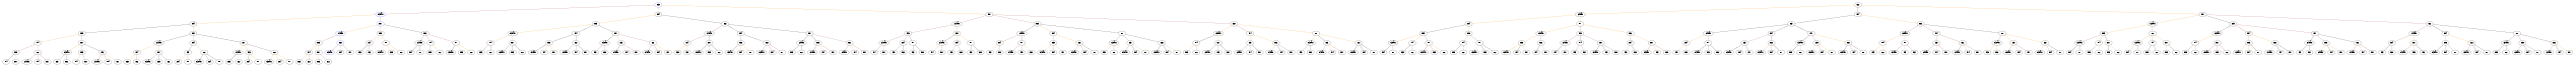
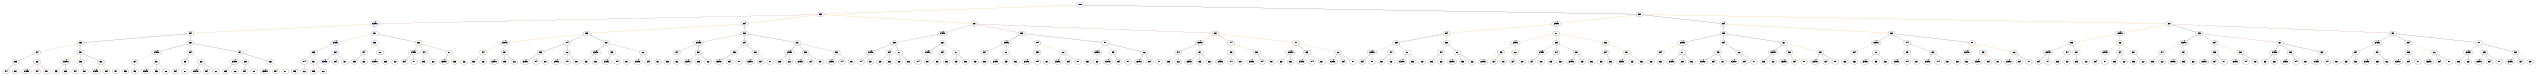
  graph {
    edge [color=brown]
+   n1 [color=blue label=root]
    n2 [color=blue label=H3]
    n3 [label=H2]
    n4 [color=blue label=Clean]
    n5 [label=H4]
    n6 [label=H1]
    n7 [label=Clean]
    n8 [label=H4]
    n9 [label=H1]
    n10 [label=H4]
    n11 [color=blue label=H1]
    n12 [label=H3]
    n13 [label=H2]
    n14 [label=Clean]
    n15 [label=H3]
    n16 [label=H2]
    n17 [label=H3]
    n18 [label=H2]
    n19 [color=blue label=Clean]
    n20 [label=H3]
    n21 [label=H2]
    n22 [label=H4]
    n23 [label=H1]
    n24 [label=Clean]
    n25 [label=H4]
    n26 [label=H1]
    n27 [label=H3]
    n28 [label=H2]
    n29 [label=Clean]
    n30 [label=H3]
    n31 [label=H2]
    n32 [label=H4]
    n33 [label=H1]
    n34 [label=Clean]
    n35 [label=H4]
    n36 [label=H1]
    n37 [label=H3]
    n38 [label=H2]
    n39 [label=H4]
    n40 [label=H1]
    n41 [label=Clean]
    n42 [label=H4]
    n43 [label=H1]
    n44 [label=H4]
    n45 [label=H1]
    n46 [label=H3]
    n47 [label=H2]
    n48 [label=Clean]
    n49 [label=H3]
    n50 [label=H2]
    n51 [label=H3]
    n52 [label=H2]
    n53 [label=Clean]
    n54 [label=H3]
    n55 [label=H2]
    n56 [label=H4]
    n57 [label=H1]
    n58 [label=Clean]
    n59 [label=H4]
    n60 [label=H1]
    n61 [label=H3]
    n62 [label=H2]
    n63 [label=H4]
    n64 [label=H1]
    n65 [label=Clean]
    n66 [label=H4]
    n67 [label=H1]
    n68 [label=H3]
    n69 [color=blue label=H2]
    n70 [label=H4]
    n71 [label=H1]
    n72 [label=Clean]
    n73 [label=H4]
    n74 [label=H1]
    n75 [label=H4]
    n76 [label=H1]
    n77 [color=blue label=Clean]
    n78 [label=H4]
    n79 [label=H1]
    n80 [label=H3]
    n81 [label=H2]
    n82 [label=H3]
    n83 [label=H2]
    n84 [label=H3]
    n85 [label=H2]
    n86 [label=Clean]
    n87 [label=H3]
    n88 [label=H2]
    n89 [label=H4]
    n90 [label=H1]
    n91 [label=H3]
    n92 [label=H2]
    n93 [label=Clean]
    n94 [label=H3]
    n95 [label=H2]
    n96 [label=Clean]
    n97 [label=H4]
    n98 [label=H1]
    n99 [label=Clean]
    n100 [label=H4]
    n101 [label=H1]
    n102 [label=H4]
    n103 [label=H1]
    n104 [label=H3]
    n105 [label=H2]
    n106 [label=Clean]
    n107 [label=H3]
    n108 [label=H2]
    n109 [label=H3]
    n110 [label=H2]
    n111 [label=Clean]
    n112 [label=H3]
    n113 [label=H2]
    n114 [label=Clean]
    n115 [label=H4]
    n116 [label=H1]
    n117 [label=Clean]
    n118 [label=H4]
    n119 [label=H1]
    n120 [label=H3]
    n121 [label=H2]
    n122 [label=Clean]
    n123 [label=H4]
    n124 [label=H1]
    n125 [label=Clean]
    n126 [label=H4]
    n127 [label=H1]
    n128 [label=H4]
    n129 [label=H1]
    n130 [label=H3]
    n131 [label=H2]
    n132 [label=Clean]
    n133 [label=H3]
    n134 [label=H2]
    n135 [label=H3]
    n136 [label=H2]
    n137 [label=Clean]
    n138 [label=H3]
    n139 [label=H2]
    n140 [label=Clean]
    n141 [label=H4]
    n142 [label=H1]
    n143 [label=Clean]
    n144 [label=H4]
    n145 [label=H1]
    n146 [label=H3]
    n147 [label=H2]
    n148 [label=Clean]
    n149 [label=H4]
    n150 [label=H1]
    n151 [label=Clean]
    n152 [label=H4]
    n153 [label=H1]
    n154 [label=H3]
    n155 [label=H2]
    n156 [label=Clean]
    n157 [label=H4]
    n158 [label=H1]
    n159 [label=Clean]
    n160 [label=H4]
    n161 [label=H1]
    n162 [label=Clean]
    n163 [label=H4]
    n164 [label=H1]
    n165 [label=Clean]
    n166 [label=H4]
    n167 [label=H1]
    n168 [label=H4]
    n169 [label=H1]
    n170 [label=H3]
    n171 [label=H2]
    n172 [label=H3]
    n173 [label=H2]
    n174 [label=H4]
    n175 [label=H1]
    n176 [label=H3]
    n177 [label=H2]
    n178 [label=H3]
    n179 [label=H2]
    n180 [label=H4]
    n181 [label=H1]
    n182 [label=H3]
    n183 [label=H2]
    n184 [label=Clean]
    n185 [label=H3]
    n186 [label=H2]
    n187 [label=H3]
    n188 [label=H2]
    n189 [label=Clean]
    n190 [label=H3]
    n191 [label=H2]
    n192 [label=Clean]
    n193 [label=H4]
    n194 [label=H1]
    n195 [label=Clean]
    n196 [label=H4]
    n197 [label=H1]
    n198 [label=H3]
    n199 [label=H2]
    n200 [label=Clean]
    n201 [label=H4]
    n202 [label=H1]
    n203 [label=Clean]
    n204 [label=H4]
    n205 [label=H1]
    n206 [label=H4]
    n207 [label=H1]
    n208 [label=H3]
    n209 [label=H2]
    n210 [label=Clean]
    n211 [label=H3]
    n212 [label=H2]
    n213 [label=H3]
    n214 [label=H2]
    n215 [label=Clean]
    n216 [label=H3]
    n217 [label=H2]
    n218 [label=Clean]
    n219 [label=H4]
    n220 [label=H1]
    n221 [label=Clean]
    n222 [label=H4]
    n223 [label=H1]
    n224 [label=H3]
    n225 [label=H2]
    n226 [label=Clean]
    n227 [label=H4]
    n228 [label=H1]
    n229 [label=Clean]
    n230 [label=H4]
    n231 [label=H1]
    n232 [label=H4]
    n233 [label=H1]
    n234 [label=H3]
    n235 [label=H2]
    n236 [label=Clean]
    n237 [label=H3]
    n238 [label=H2]
    n239 [label=H3]
    n240 [label=H2]
    n241 [label=Clean]
    n242 [label=H3]
    n243 [label=H2]
    n244 [label=Clean]
    n245 [label=H4]
    n246 [label=H1]
    n247 [label=H4]
    n248 [label=H1]
    n249 [label=H4]
    n250 [label=H1]
    n251 [label=H3]
    n252 [label=H2]
    n253 [label=Clean]
    n254 [label=H3]
    n255 [label=H2]
    n256 [label=H3]
    n257 [label=H2]
    n258 [label=Clean]
    n259 [label=H3]
    n260 [label=H2]
    n261 [label=H3]
    n262 [label=H2]
    n263 [label=Clean]
    n264 [label=H4]
    n265 [label=H1]
    n266 [label=H4]
    n267 [label=H1]
    n268 [label=Clean]
    n269 [label=H4]
    n270 [label=H1]
    n271 [label=H4]
    n272 [label=H1]
    n273 [label=H4]
    n274 [label=H1]
    n275 [label=H3]
    n276 [label=H2]
    n277 [label=Clean]
    n278 [label=H3]
    n279 [label=H2]
    n280 [label=H3]
    n281 [label=H2]
    n282 [label=Clean]
    n283 [label=H3]
    n284 [label=H2]
    n285 [label=Clean]
    n286 [label=H4]
    n287 [label=H1]
    n288 [label=Clean]
    n289 [label=H4]
    n290 [label=H1]
    n291 [label=H4]
    n292 [label=H1]
    n293 [label=H3]
    n294 [label=H2]
    n295 [label=Clean]
    n296 [label=H3]
    n297 [label=H2]
    n298 [label=H3]
    n299 [label=H2]
    n300 [label=Clean]
    n301 [label=H3]
    n302 [label=H2]
    n303 [label=Clean]
    n304 [label=H4]
    n305 [label=H1]
    n306 [label=Clean]
    n307 [label=H4]
    n308 [label=H1]
    n309 [label=H3]
    n310 [label=H2]
    n311 [label=Clean]
    n312 [label=H4]
    n313 [label=H1]
    n314 [label=Clean]
    n315 [label=H4]
    n316 [label=H1]
    n317 [label=H4]
    n318 [label=H1]
    n319 [label=H3]
    n320 [label=H2]
    n321 [label=Clean]
    n322 [label=H3]
    n323 [label=H2]
    n324 [label=H3]
    n325 [label=H2]
    n326 [label=Clean]
    n327 [label=H3]
    n328 [label=H2]
    n329 [label=Clean]
    n330 [label=H4]
    n331 [label=H1]
    n332 [label=Clean]
    n333 [label=H4]
    n334 [label=H1]
    n335 [label=H3]
    n336 [label=H2]
    n337 [label=Clean]
    n338 [label=H4]
    n339 [label=H1]
    n340 [label=Clean]
    n341 [label=H4]
    n342 [label=H1]
    n343 [label=H3]
    n344 [label=H2]
    n345 [label=Clean]
    n346 [label=H4]
    n347 [label=H1]
    n348 [label=Clean]
    n349 [label=H4]
    n350 [label=H1]
    n351 [label=Clean]
    n352 [label=H4]
    n353 [label=H1]
    n354 [label=Clean]
    n355 [label=H4]
    n356 [label=H1]
    n357 [label=H4]
    n358 [label=H1]
    n359 [label=H3]
    n360 [label=H2]
    n361 [label=H3]
    n362 [label=H2]
    n363 [label=H4]
    n364 [label=H1]
    n365 [label=H3]
    n366 [label=H2]
    n367 [label=H3]
    n368 [label=H2]
    n369 [label=H4]
    n370 [label=H1]
    n371 [label=H3]
    n372 [label=H2]
    n373 [label=Clean]
    n374 [label=H3]
    n375 [label=H2]
    n376 [label=H3]
    n377 [label=H2]
    n378 [label=Clean]
    n379 [label=H3]
    n380 [label=H2]
    n381 [label=Clean]
    n382 [label=H4]
    n383 [label=H1]
    n384 [label=Clean]
    n385 [label=H4]
    n386 [label=H1]
    n387 [label=H3]
    n388 [label=H2]
    n389 [label=Clean]
    n390 [label=H4]
    n391 [label=H1]
    n392 [label=Clean]
    n393 [label=H4]
    n394 [label=H1]
    n395 [label=H4]
    n396 [label=H1]
    n397 [label=H3]
    n398 [label=H2]
    n399 [label=Clean]
    n400 [label=H3]
    n401 [label=H2]
    n402 [label=H3]
    n403 [label=H2]
    n404 [label=Clean]
    n405 [label=H3]
    n406 [label=H2]
    n407 [label=Clean]
    n408 [label=H4]
    n409 [label=H1]
    n410 [label=Clean]
    n411 [label=H4]
    n412 [label=H1]
    n413 [label=H3]
    n414 [label=H2]
    n415 [label=Clean]
    n416 [label=H4]
    n417 [label=H1]
    n418 [label=Clean]
    n419 [label=H4]
    n420 [label=H1]
+   n1 -- n2 [color=darkorange]
+   n1 -- n3 [color=black]
    n2 -- n4
    n2 -- n5 [color=darkorange]
    n2 -- n6 [color=darkorange]
    n3 -- n7 [color=darkorange]
    n3 -- n8 [color=black]
    n3 -- n9 [color=darkorange]
    n4 -- n10 [color=darkorange]
    n4 -- n11
    n5 -- n12 [color=darkorange]
    n5 -- n13 [color=black]
    n6 -- n14
    n6 -- n15
    n6 -- n16
    n7 -- n232 [color=darkorange]
    n7 -- n233 [color=darkorange]
    n8 -- n234 [color=black]
    n8 -- n235 [color=darkorange]
    n9 -- n236 [color=darkorange]
    n9 -- n237 [color=black]
    n9 -- n238
    n10 -- n17 [color=black]
    n10 -- n18 [color=darkorange]
    n11 -- n19 [color=darkorange]
    n11 -- n20 [color=darkorange]
    n11 -- n21 [color=black]
    n12 -- n96 [color=darkorange]
    n12 -- n97 [color=black]
    n12 -- n98 [color=black]
    n13 -- n99
    n13 -- n100 [color=black]
    n13 -- n101 [color=black]
    n14 -- n154
    n14 -- n155 [color=darkorange]
    n15 -- n156 [color=black]
    n15 -- n157 [color=darkorange]
    n15 -- n158 [color=black]
    n16 -- n159 [color=darkorange]
    n16 -- n160
    n16 -- n161 [color=darkorange]
    n17 -- n22 [color=darkorange]
    n17 -- n23
    n18 -- n24 [color=black]
    n18 -- n25
    n18 -- n26 [color=black]
    n19 -- n68
    n19 -- n69 [color=darkorange]
    n20 -- n70 [color=darkorange]
    n20 -- n71 [color=darkorange]
    n21 -- n72
    n21 -- n73
    n21 -- n74
    n22 -- n27
    n22 -- n28 [color=darkorange]
    n23 -- n29 [color=darkorange]
    n23 -- n30
    n23 -- n31 [color=black]
    n24 -- n44 [color=darkorange]
    n24 -- n45 [color=darkorange]
    n25 -- n46 [color=black]
    n25 -- n47 [color=darkorange]
    n26 -- n48 [color=darkorange]
    n26 -- n49 [color=darkorange]
    n26 -- n50 [color=black]
    n27 -- n32 [color=black]
    n27 -- n33 [color=darkorange]
    n28 -- n34
    n28 -- n35
    n28 -- n36
    n29 -- n37
    n29 -- n38 [color=black]
    n30 -- n39 [color=darkorange]
    n30 -- n40
    n31 -- n41
    n31 -- n42
    n31 -- n43 [color=darkorange]
    n44 -- n51 [color=darkorange]
    n44 -- n52
    n45 -- n53
    n45 -- n54 [color=black]
    n45 -- n55
    n46 -- n56 [color=darkorange]
    n46 -- n57
    n47 -- n58 [color=black]
    n47 -- n59
    n47 -- n60 [color=black]
    n48 -- n61 [color=black]
    n48 -- n62 [color=darkorange]
    n49 -- n63 [color=black]
    n49 -- n64 [color=darkorange]
    n50 -- n65 [color=darkorange]
    n50 -- n66 [color=darkorange]
    n50 -- n67 [color=darkorange]
    n68 -- n75 [color=darkorange]
    n68 -- n76 [color=darkorange]
    n69 -- n77
    n69 -- n78 [color=darkorange]
    n69 -- n79
    n70 -- n84 [color=black]
    n70 -- n85
    n71 -- n86 [color=darkorange]
    n71 -- n87 [color=darkorange]
    n71 -- n88 [color=darkorange]
    n72 -- n89 [color=black]
    n72 -- n90 [color=black]
    n73 -- n91
    n73 -- n92 [color=darkorange]
    n74 -- n93 [color=black]
    n74 -- n94 [color=darkorange]
    n74 -- n95 [color=darkorange]
    n75 -- n80 [color=darkorange]
    n75 -- n81
    n76 -- n82 [color=darkorange]
    n76 -- n83
    n96 -- n102 [color=darkorange]
    n96 -- n103 [color=darkorange]
    n97 -- n104 [color=black]
    n97 -- n105 [color=black]
    n98 -- n106 [color=black]
    n98 -- n107 [color=darkorange]
    n98 -- n108
    n99 -- n128
    n99 -- n129 [color=black]
    n100 -- n130
    n100 -- n131 [color=black]
    n101 -- n132 [color=black]
    n101 -- n133 [color=black]
    n101 -- n134
    n102 -- n109
    n102 -- n110 [color=black]
    n103 -- n111
    n103 -- n112 [color=black]
    n103 -- n113 [color=black]
    n104 -- n114 [color=black]
    n104 -- n115 [color=darkorange]
    n104 -- n116 [color=darkorange]
    n105 -- n117
    n105 -- n118
    n105 -- n119 [color=black]
    n106 -- n120
    n106 -- n121
    n107 -- n122 [color=black]
    n107 -- n123 [color=darkorange]
    n107 -- n124
    n108 -- n125
    n108 -- n126
    n108 -- n127 [color=darkorange]
    n128 -- n135 [color=darkorange]
    n128 -- n136 [color=darkorange]
    n129 -- n137 [color=black]
    n129 -- n138
    n129 -- n139 [color=black]
    n130 -- n140 [color=black]
    n130 -- n141 [color=darkorange]
    n130 -- n142 [color=darkorange]
    n131 -- n143
    n131 -- n144
    n131 -- n145
    n132 -- n146 [color=black]
    n132 -- n147 [color=black]
    n133 -- n148 [color=black]
    n133 -- n149 [color=darkorange]
    n133 -- n150
    n134 -- n151
    n134 -- n152 [color=darkorange]
    n134 -- n153
    n154 -- n162
    n154 -- n163
    n154 -- n164 [color=black]
    n155 -- n165 [color=black]
    n155 -- n166 [color=darkorange]
    n155 -- n167 [color=darkorange]
    n156 -- n180
    n156 -- n181 [color=black]
    n157 -- n182
    n157 -- n183 [color=darkorange]
    n158 -- n184
    n158 -- n185
    n158 -- n186 [color=black]
    n159 -- n206 [color=black]
    n159 -- n207 [color=darkorange]
    n160 -- n208 [color=darkorange]
    n160 -- n209 [color=darkorange]
    n161 -- n210 [color=darkorange]
    n161 -- n211 [color=black]
    n161 -- n212 [color=darkorange]
    n162 -- n168
    n162 -- n169 [color=darkorange]
    n163 -- n170
    n163 -- n171 [color=black]
    n164 -- n172 [color=black]
    n164 -- n173 [color=black]
    n165 -- n174 [color=darkorange]
    n165 -- n175
    n166 -- n176
    n166 -- n177
    n167 -- n178 [color=black]
    n167 -- n179 [color=black]
    n180 -- n187 [color=darkorange]
    n180 -- n188
    n181 -- n189
    n181 -- n190
    n181 -- n191 [color=darkorange]
    n182 -- n192 [color=darkorange]
    n182 -- n193
    n182 -- n194 [color=darkorange]
    n183 -- n195
    n183 -- n196
    n183 -- n197 [color=black]
    n184 -- n198 [color=darkorange]
    n184 -- n199
    n185 -- n200
    n185 -- n201 [color=black]
    n185 -- n202 [color=darkorange]
    n186 -- n203 [color=black]
    n186 -- n204 [color=black]
    n186 -- n205 [color=darkorange]
    n206 -- n213 [color=darkorange]
    n206 -- n214
    n207 -- n215
    n207 -- n216
    n207 -- n217 [color=black]
    n208 -- n218
    n208 -- n219
    n208 -- n220 [color=black]
    n209 -- n221 [color=darkorange]
    n209 -- n222 [color=black]
    n209 -- n223
    n210 -- n224
    n210 -- n225 [color=black]
    n211 -- n226
    n211 -- n227 [color=darkorange]
    n211 -- n228
    n212 -- n229 [color=black]
    n212 -- n230 [color=black]
    n212 -- n231 [color=black]
    n232 -- n239 [color=black]
    n232 -- n240 [color=darkorange]
    n233 -- n241 [color=darkorange]
    n233 -- n242
    n233 -- n243 [color=darkorange]
    n234 -- n285 [color=black]
    n234 -- n286 [color=black]
    n234 -- n287 [color=black]
    n235 -- n288
    n235 -- n289
    n235 -- n290 [color=black]
    n236 -- n343 [color=darkorange]
    n236 -- n344
    n237 -- n345 [color=black]
    n237 -- n346
    n237 -- n347
    n238 -- n348
    n238 -- n349 [color=black]
    n238 -- n350 [color=black]
    n239 -- n244 [color=darkorange]
    n239 -- n245 [color=darkorange]
    n239 -- n246
    n240 -- n247 [color=darkorange]
    n240 -- n248
    n241 -- n261 [color=darkorange]
    n241 -- n262
    n242 -- n263
    n242 -- n264 [color=black]
    n242 -- n265
    n243 -- n266
    n243 -- n267 [color=darkorange]
    n244 -- n249 [color=black]
    n244 -- n250
    n245 -- n251 [color=black]
    n245 -- n252
    n246 -- n253 [color=black]
    n246 -- n254
    n246 -- n255 [color=darkorange]
    n247 -- n256 [color=black]
    n247 -- n257
    n248 -- n258 [color=darkorange]
    n248 -- n259 [color=black]
    n248 -- n260 [color=black]
    n261 -- n268 [color=darkorange]
    n261 -- n269 [color=black]
    n261 -- n270 [color=darkorange]
    n262 -- n271 [color=black]
    n262 -- n272 [color=darkorange]
    n263 -- n273 [color=black]
    n263 -- n274 [color=darkorange]
    n264 -- n275
    n264 -- n276
    n265 -- n277 [color=black]
    n265 -- n278 [color=black]
    n265 -- n279
    n266 -- n280 [color=darkorange]
    n266 -- n281 [color=black]
    n267 -- n282
    n267 -- n283 [color=darkorange]
    n267 -- n284
    n285 -- n291 [color=darkorange]
    n285 -- n292
    n286 -- n293
    n286 -- n294 [color=black]
    n287 -- n295 [color=black]
    n287 -- n296
    n287 -- n297 [color=darkorange]
    n288 -- n317 [color=darkorange]
    n288 -- n318 [color=darkorange]
    n289 -- n319
    n289 -- n320
    n290 -- n321
    n290 -- n322 [color=darkorange]
    n290 -- n323 [color=darkorange]
    n291 -- n298 [color=darkorange]
    n291 -- n299 [color=darkorange]
    n292 -- n300 [color=black]
    n292 -- n301
    n292 -- n302 [color=black]
    n293 -- n303 [color=black]
    n293 -- n304 [color=darkorange]
    n293 -- n305 [color=black]
    n294 -- n306 [color=darkorange]
    n294 -- n307
    n294 -- n308 [color=black]
    n295 -- n309 [color=black]
    n295 -- n310 [color=darkorange]
    n296 -- n311 [color=darkorange]
    n296 -- n312
    n296 -- n313 [color=darkorange]
    n297 -- n314 [color=black]
    n297 -- n315
    n297 -- n316 [color=black]
    n317 -- n324 [color=darkorange]
    n317 -- n325 [color=darkorange]
    n318 -- n326
    n318 -- n327 [color=darkorange]
    n318 -- n328
    n319 -- n329
    n319 -- n330 [color=darkorange]
    n319 -- n331
    n320 -- n332 [color=black]
    n320 -- n333 [color=darkorange]
    n320 -- n334
    n321 -- n335 [color=darkorange]
    n321 -- n336 [color=darkorange]
    n322 -- n337
    n322 -- n338 [color=darkorange]
    n322 -- n339
    n323 -- n340 [color=darkorange]
    n323 -- n341
    n323 -- n342 [color=black]
    n343 -- n351
    n343 -- n352 [color=darkorange]
    n343 -- n353 [color=black]
    n344 -- n354 [color=darkorange]
    n344 -- n355
    n344 -- n356 [color=darkorange]
    n345 -- n369 [color=darkorange]
    n345 -- n370 [color=darkorange]
    n346 -- n371
    n346 -- n372 [color=darkorange]
    n347 -- n373 [color=black]
    n347 -- n374
    n347 -- n375 [color=black]
    n348 -- n395
    n348 -- n396 [color=darkorange]
    n349 -- n397 [color=darkorange]
    n349 -- n398 [color=darkorange]
    n350 -- n399
    n350 -- n400
    n350 -- n401 [color=black]
    n351 -- n357 [color=black]
    n351 -- n358 [color=black]
    n352 -- n359
    n352 -- n360 [color=darkorange]
    n353 -- n361 [color=black]
    n353 -- n362 [color=darkorange]
    n354 -- n363 [color=darkorange]
    n354 -- n364
    n355 -- n365 [color=black]
    n355 -- n366 [color=black]
    n356 -- n367 [color=darkorange]
    n356 -- n368 [color=black]
    n369 -- n376
    n369 -- n377
    n370 -- n378
    n370 -- n379
    n370 -- n380
    n371 -- n381 [color=darkorange]
    n371 -- n382 [color=darkorange]
    n371 -- n383 [color=black]
    n372 -- n384 [color=darkorange]
    n372 -- n385 [color=black]
    n372 -- n386 [color=black]
    n373 -- n387 [color=black]
    n373 -- n388 [color=black]
    n374 -- n389 [color=darkorange]
    n374 -- n390 [color=black]
    n374 -- n391 [color=darkorange]
    n375 -- n392
    n375 -- n393 [color=darkorange]
    n375 -- n394
    n395 -- n402 [color=black]
    n395 -- n403
    n396 -- n404
    n396 -- n405 [color=darkorange]
    n396 -- n406 [color=black]
    n397 -- n407 [color=black]
    n397 -- n408
    n397 -- n409
    n398 -- n410
    n398 -- n411 [color=black]
    n398 -- n412 [color=black]
    n399 -- n413
    n399 -- n414 [color=black]
    n400 -- n415
    n400 -- n416 [color=black]
    n400 -- n417
    n401 -- n418
    n401 -- n419 [color=black]
    n401 -- n420 [color=darkorange]
  }
